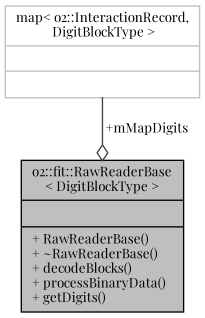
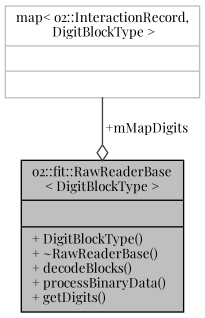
  digraph {
    fontname="Playfair Display"
    node [fontname="Playfair Display" fontsize=10 shape=record]
-   n1 [color=black fillcolor=grey75 fontcolor=black height=0.2 label="{o2::fit::RawReaderBase\l\< DigitBlockType \>\n||+ RawReaderBase()\l+ ~RawReaderBase()\l+ decodeBlocks()\l+ processBinaryData()\l+ getDigits()\l}" style=filled width=0.4]
+   n1 [color=black fillcolor=grey75 fontcolor=black height=0.2 label="{o2::fit::RawReaderBase\l\< DigitBlockType \>\n||+ DigitBlockType()\l+ ~RawReaderBase()\l+ decodeBlocks()\l+ processBinaryData()\l+ getDigits()\l}" style=filled width=0.4]
    n2 [color=grey75 height=0.2 label="{map\< o2::InteractionRecord,\l DigitBlockType \>\n||}" width=0.4]
    n2 -> n1 [arrowhead=odiamond color=grey25 fontname="Playfair Display" fontsize=10 label=" +mMapDigits" labelfontname=Helvetica labelfontsize=10 style=solid]
  }
